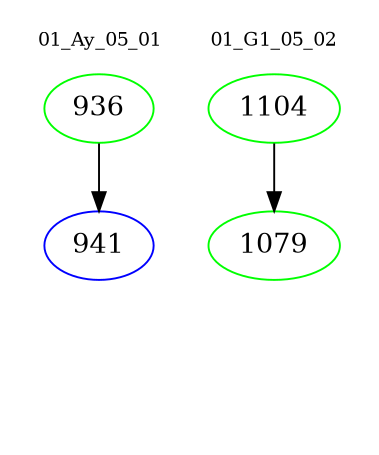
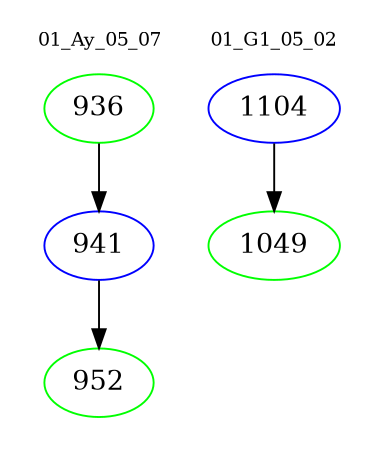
  digraph {
    node [color=green]
    edge [color=black]
    n1 [color=blue label=941]
    n2 [label=936]
-   n4 [label=1104]
-   n5 [label=1079]
+   n3 [label=952]
+   n4 [color=blue label=1104]
+   n5 [label=1049]
    subgraph cluster_1 {
      color=white
      fontsize=10
-     label="01_Ay_05_01"
+     label="01_Ay_05_07"
      n1
      n2
+     n3
    }
    subgraph cluster_2 {
      color=white
      fontsize=10
      label="01_G1_05_02"
      n4
      n5
    }
+   n1 -> n3
    n2 -> n1
    n4 -> n5
  }
